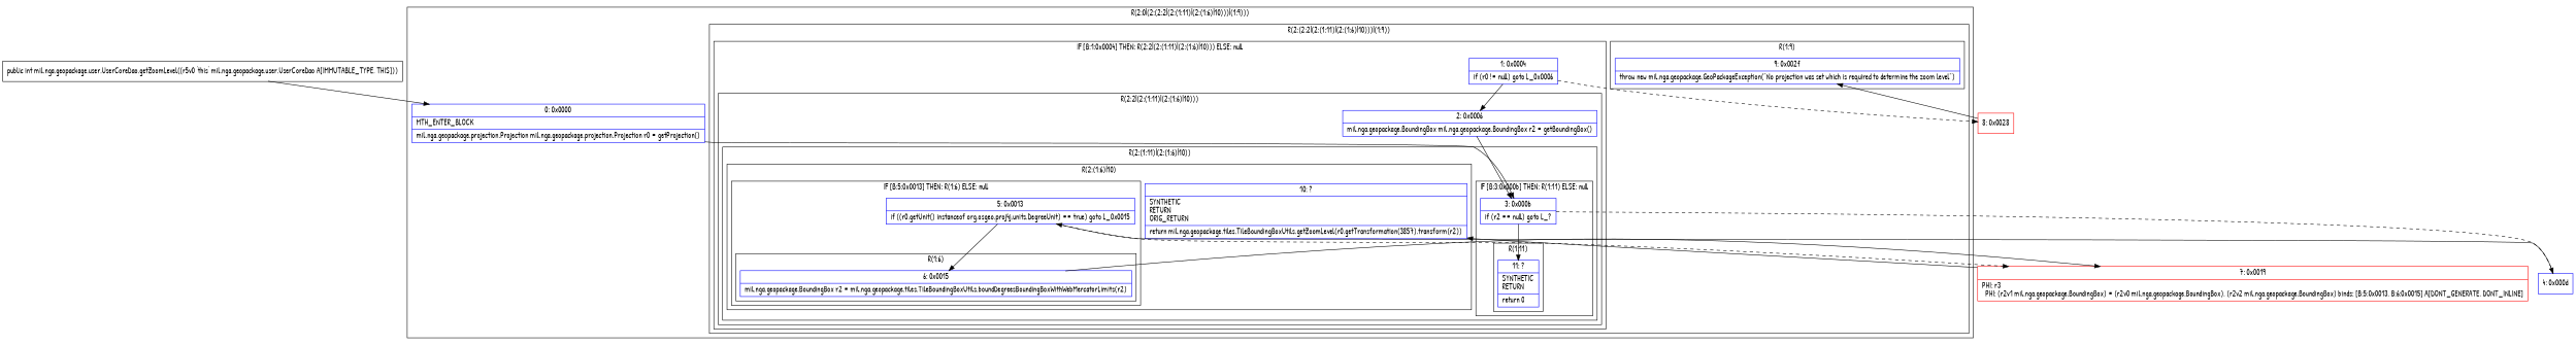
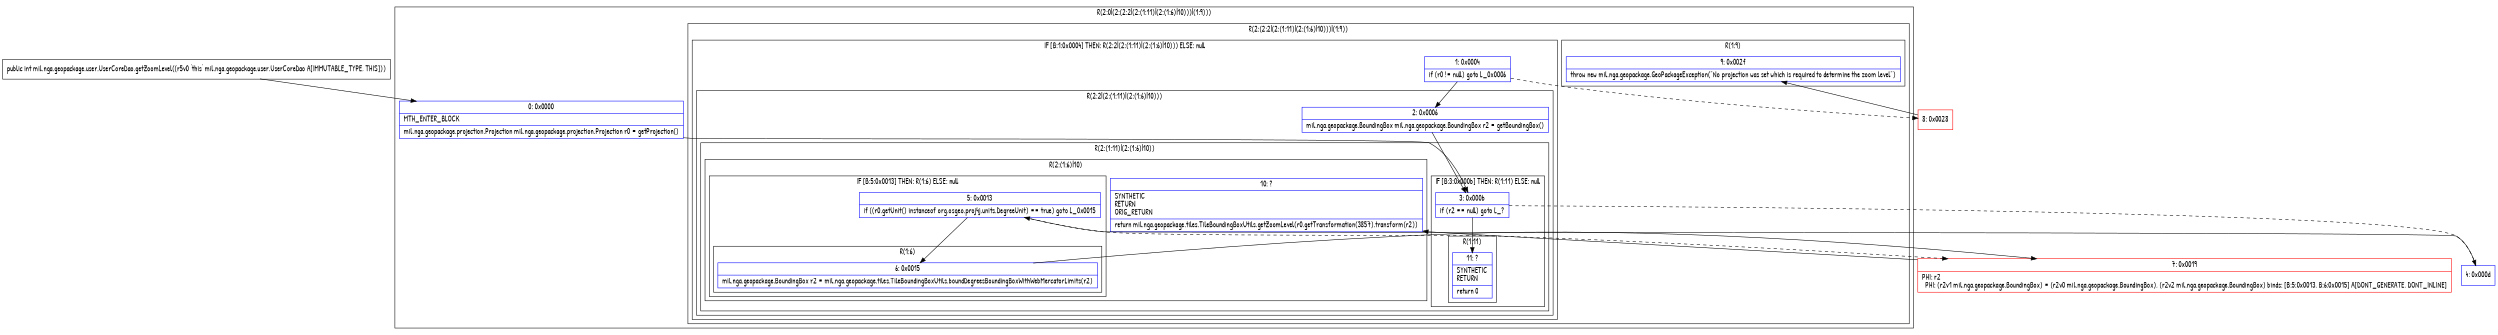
  digraph {
    fontname="Patrick Hand"
    node [color=blue fontname="Patrick Hand" shape=record]
    edge [fontname="Patrick Hand"]
    n1 [label="{11\:\ ?|SYNTHETIC\lRETURN\l|return 0\l}"]
    n2 [label="{3\:\ 0x000b|if (r2 == null) goto L_?\l}"]
    n3 [label="{6\:\ 0x0015|mil.nga.geopackage.BoundingBox r2 = mil.nga.geopackage.tiles.TileBoundingBoxUtils.boundDegreesBoundingBoxWithWebMercatorLimits(r2)\l}"]
    n4 [label="{5\:\ 0x0013|if ((r0.getUnit() instanceof org.osgeo.proj4j.units.DegreeUnit) == true) goto L_0x0015\l}"]
    n5 [label="{10\:\ ?|SYNTHETIC\lRETURN\lORIG_RETURN\l|return mil.nga.geopackage.tiles.TileBoundingBoxUtils.getZoomLevel(r0.getTransformation(3857).transform(r2))\l}"]
    n6 [label="{2\:\ 0x0006|mil.nga.geopackage.BoundingBox mil.nga.geopackage.BoundingBox r2 = getBoundingBox()\l}"]
    n7 [label="{1\:\ 0x0004|if (r0 != null) goto L_0x0006\l}"]
    n8 [label="{9\:\ 0x002f|throw new mil.nga.geopackage.GeoPackageException(\"No projection was set which is required to determine the zoom level\")\l}"]
    n9 [label="{0\:\ 0x0000|MTH_ENTER_BLOCK\l|mil.nga.geopackage.projection.Projection mil.nga.geopackage.projection.Projection r0 = getProjection()\l}"]
    n10 [label="{4\:\ 0x000d}"]
-   n11 [color=red label="{7\:\ 0x0019|PHI: r3 \l  PHI: (r2v1 mil.nga.geopackage.BoundingBox) = (r2v0 mil.nga.geopackage.BoundingBox), (r2v2 mil.nga.geopackage.BoundingBox) binds: [B:5:0x0013, B:6:0x0015] A[DONT_GENERATE, DONT_INLINE]\l}"]
+   n11 [color=red label="{7\:\ 0x0019|PHI: r2 \l  PHI: (r2v1 mil.nga.geopackage.BoundingBox) = (r2v0 mil.nga.geopackage.BoundingBox), (r2v2 mil.nga.geopackage.BoundingBox) binds: [B:5:0x0013, B:6:0x0015] A[DONT_GENERATE, DONT_INLINE]\l}"]
    n12 [color=red label="{8\:\ 0x0028}"]
    n13 [label="{public int mil.nga.geopackage.user.UserCoreDao.getZoomLevel((r5v0 'this' mil.nga.geopackage.user.UserCoreDao A[IMMUTABLE_TYPE, THIS])) }" color=""]
    subgraph cluster_1 {
      label="R(2:0|(2:(2:2|(2:(1:11)|(2:(1:6)|10)))|(1:9)))"
      n9
      subgraph cluster_2 {
        label="R(2:(2:2|(2:(1:11)|(2:(1:6)|10)))|(1:9))"
        subgraph cluster_3 {
          label="IF [B:1:0x0004] THEN: R(2:2|(2:(1:11)|(2:(1:6)|10))) ELSE: null"
          n7
          subgraph cluster_4 {
            label="R(2:2|(2:(1:11)|(2:(1:6)|10)))"
            n6
            subgraph cluster_5 {
              label="R(2:(1:11)|(2:(1:6)|10))"
              subgraph cluster_6 {
                label="IF [B:3:0x000b] THEN: R(1:11) ELSE: null"
                n2
                subgraph cluster_7 {
                  label="R(1:11)"
                  n1
                }
              }
              subgraph cluster_8 {
                label="R(2:(1:6)|10)"
                n5
                subgraph cluster_9 {
                  label="IF [B:5:0x0013] THEN: R(1:6) ELSE: null"
                  n4
                  subgraph cluster_10 {
                    label="R(1:6)"
                    n3
                  }
                }
              }
            }
          }
        }
        subgraph cluster_11 {
          label="R(1:9)"
          n8
        }
      }
    }
    n2 -> n1
    n2 -> n10 [style=dashed]
    n3 -> n11
    n4 -> n3
    n4 -> n11 [style=dashed]
    n6 -> n2
    n7 -> n6
    n7 -> n12 [style=dashed]
    n9 -> n2
    n10 -> n4
    n11 -> n5
    n12 -> n8
    n13 -> n9
  }
